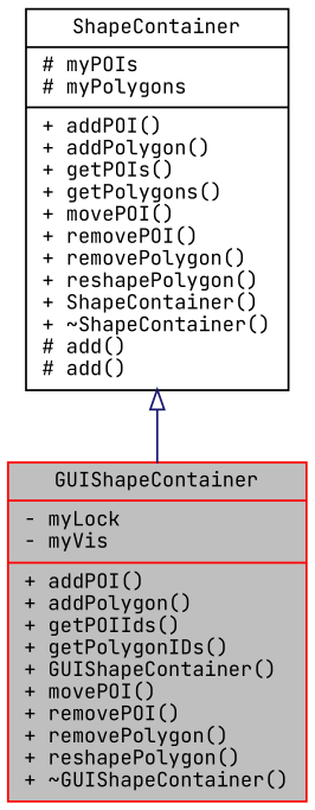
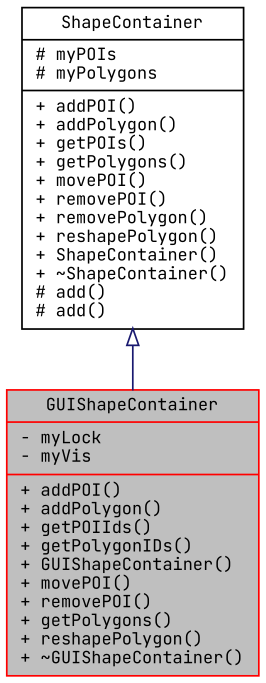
  digraph {
    fontname="JetBrains Mono"
    node [fontname="JetBrains Mono" fontsize=10 shape=record style=filled]
-   n1 [color=red fillcolor=grey75 fontcolor=black height=0.2 label="{GUIShapeContainer\n|- myLock\l- myVis\l|+ addPOI()\l+ addPolygon()\l+ getPOIIds()\l+ getPolygonIDs()\l+ GUIShapeContainer()\l+ movePOI()\l+ removePOI()\l+ removePolygon()\l+ reshapePolygon()\l+ ~GUIShapeContainer()\l}" width=0.4]
+   n1 [color=red fillcolor=grey75 fontcolor=black height=0.2 label="{GUIShapeContainer\n|- myLock\l- myVis\l|+ addPOI()\l+ addPolygon()\l+ getPOIIds()\l+ getPolygonIDs()\l+ GUIShapeContainer()\l+ movePOI()\l+ removePOI()\l+ getPolygons()\l+ reshapePolygon()\l+ ~GUIShapeContainer()\l}" width=0.4]
    n2 [color=black fillcolor=white height=0.2 label="{ShapeContainer\n|# myPOIs\l# myPolygons\l|+ addPOI()\l+ addPolygon()\l+ getPOIs()\l+ getPolygons()\l+ movePOI()\l+ removePOI()\l+ removePolygon()\l+ reshapePolygon()\l+ ShapeContainer()\l+ ~ShapeContainer()\l# add()\l# add()\l}" width=0.4]
    n2 -> n1 [arrowtail=onormal color=midnightblue dir=back fontname="JetBrains Mono" fontsize=10 labelfontname=Helvetica labelfontsize=10 style=solid]
  }
